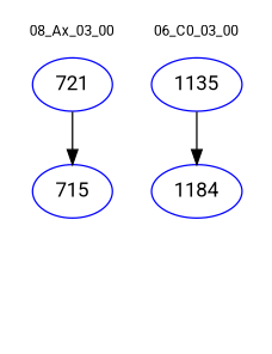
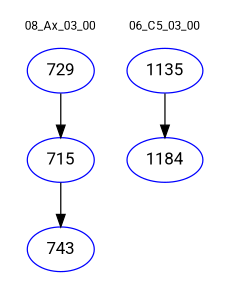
  digraph {
    fontname=Roboto
    node [color=blue fontname=Roboto]
    edge [color=black fontname=Roboto]
-   n1 [label=721]
+   n1 [label=729]
    n2 [label=715]
+   n3 [label=743]
    n4 [label=1135]
    n5 [label=1184]
    subgraph cluster_1 {
      color=white
      fontsize=10
      label="08_Ax_03_00"
      n1
      n2
+     n3
    }
    subgraph cluster_2 {
      color=white
      fontsize=10
-     label="06_C0_03_00"
+     label="06_C5_03_00"
      n4
      n5
    }
    n1 -> n2
+   n2 -> n3
    n4 -> n5
  }
